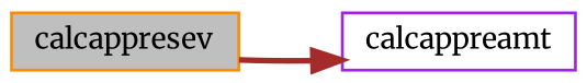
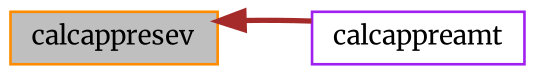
  digraph {
    rankdir=LR
    fontname=Merriweather
    node [fontname=Merriweather fontsize=10 shape=record style=filled]
    n1 [color=darkorange fillcolor=grey75 fontcolor=black height=0.2 label=calcappresev width=0.4]
    n2 [color=purple fillcolor=white height=0.2 label=calcappreamt width=0.4]
-   n1 -> n2 [color=brown fontname=Merriweather fontsize=10 labelfontname=Helvetica labelfontsize=10 style=bold]
+   n2 -> n1 [color=brown fontname=Merriweather fontsize=10 labelfontname=Helvetica labelfontsize=10 style=bold]
  }
